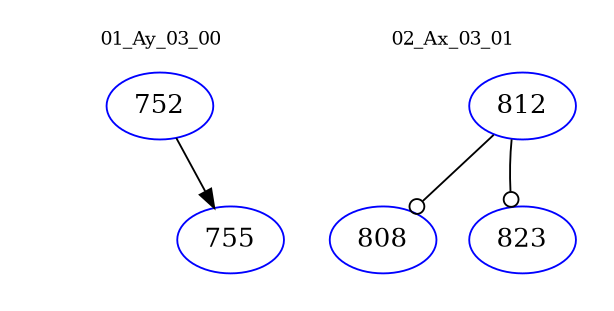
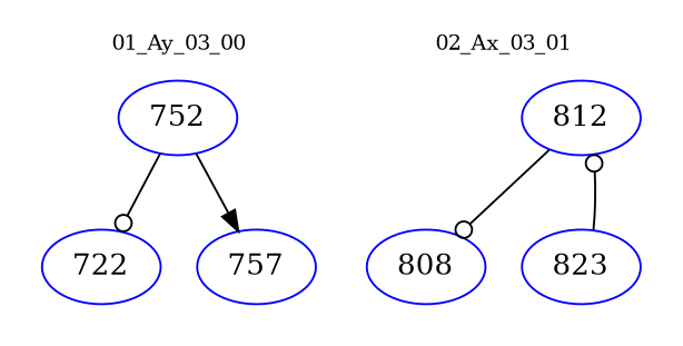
  digraph {
    node [color=blue]
    edge [arrowhead=odot color=black]
    n1 [label=752]
-   n3 [label=755]
+   n2 [label=722]
+   n3 [label=757]
    n4 [label=812]
    n5 [label=808]
    n6 [label=823]
    subgraph cluster_1 {
      color=white
      fontsize=10
      label="01_Ay_03_00"
      n1
+     n2
      n3
    }
    subgraph cluster_2 {
      color=white
      fontsize=10
      label="02_Ax_03_01"
      n4
      n5
      n6
    }
+   n1 -> n2
    n1 -> n3 [arrowhead=normal]
    n4 -> n5
-   n4 -> n6
+   n6 -> n4
  }
